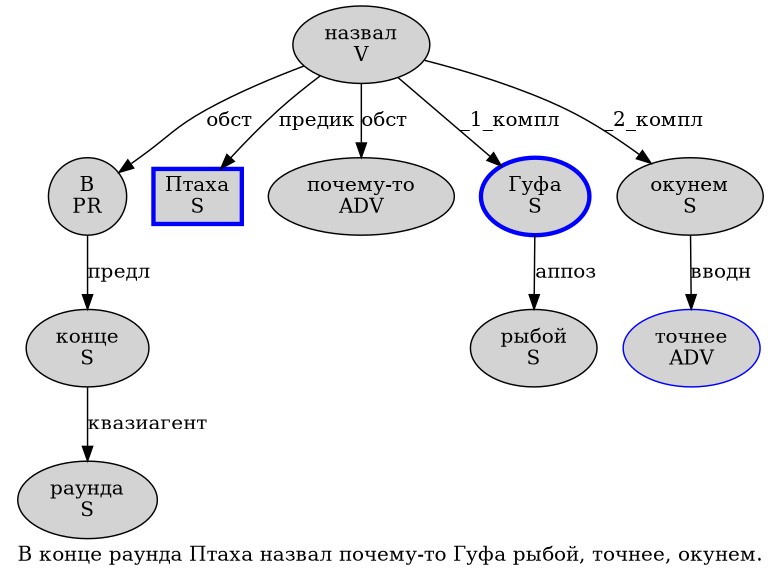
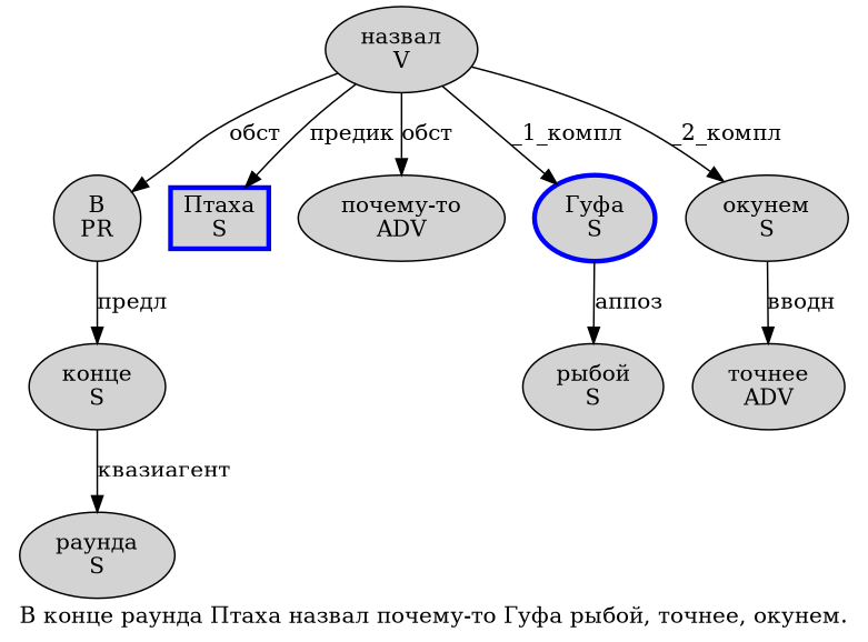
  digraph {
    label="В конце раунда Птаха назвал почему-то Гуфа рыбой, точнее, окунем."
    node [fillcolor=lightgray penwidth=1 shape=ellipse style=filled]
    n1 [label="В\nPR"]
    n2 [label="конце\nS"]
    n3 [label="раунда\nS"]
    n4 [color=blue label="Птаха\nS" penwidth=3 shape=box]
    n5 [label="назвал\nV"]
    n6 [label="почему-то\nADV"]
    n7 [color=blue label="Гуфа\nS" penwidth=3]
    n8 [label="окунем\nS"]
    n9 [label="рыбой\nS"]
-   n10 [label="точнее\nADV" color=blue]
+   n10 [label="точнее\nADV"]
    n1 -> n2 [label="предл"]
    n2 -> n3 [label="квазиагент"]
    n5 -> n1 [label="обст"]
    n5 -> n4 [label="предик"]
    n5 -> n6 [label="обст"]
    n5 -> n7 [label="_1_компл"]
    n5 -> n8 [label="_2_компл"]
    n7 -> n9 [label="аппоз"]
    n8 -> n10 [label="вводн"]
  }
